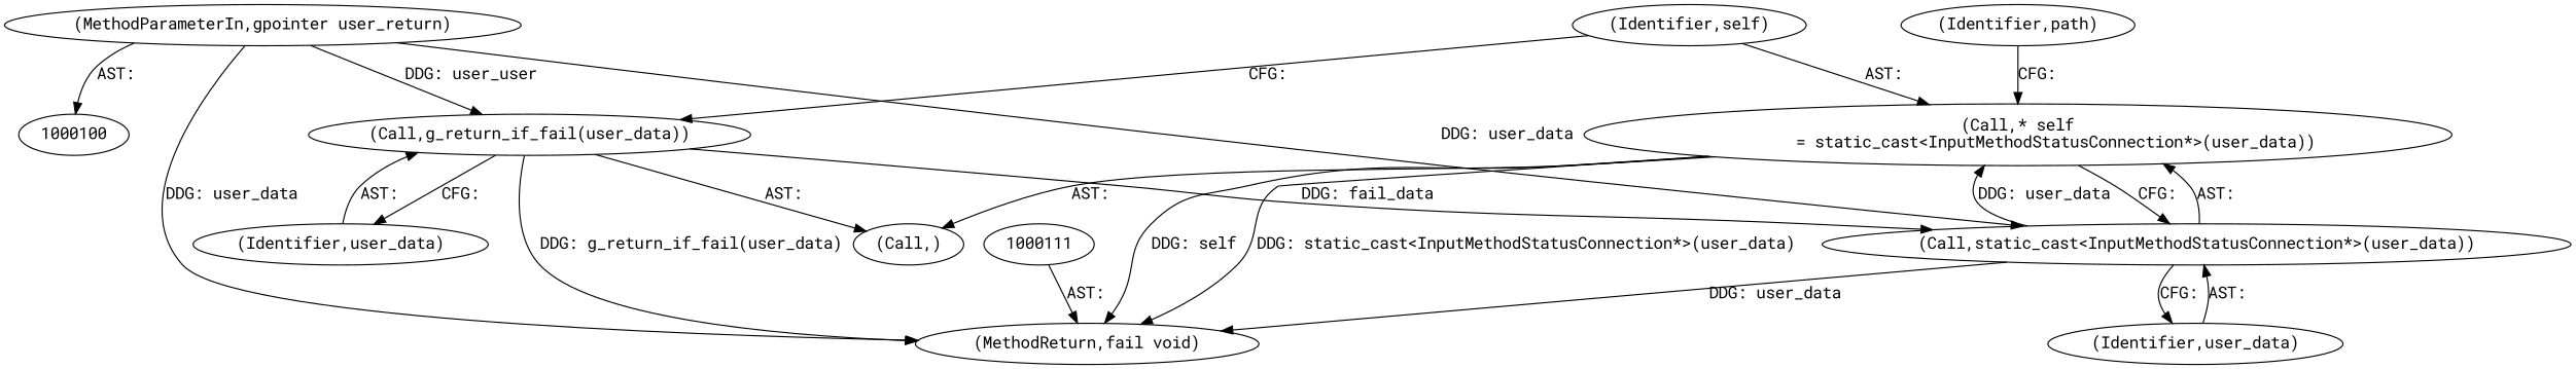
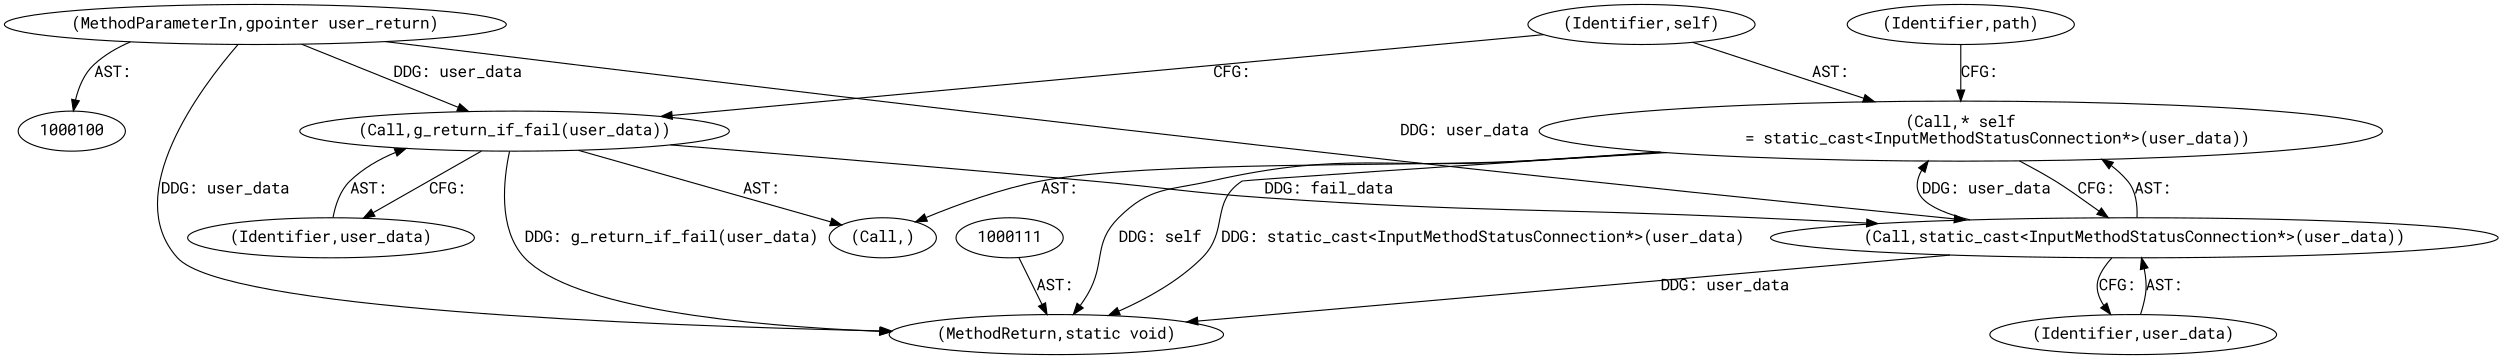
  digraph {
    fontname="Roboto Mono"
    node [fontname="Roboto Mono"]
    edge [fontname="Roboto Mono"]
    n1 [label="(Call,* self\n        = static_cast<InputMethodStatusConnection*>(user_data))"]
    n2 [label="(Call,static_cast<InputMethodStatusConnection*>(user_data))"]
    n3 [label="(Call,)"]
-   n4 [label="(MethodReturn,fail void)"]
+   n4 [label="(MethodReturn,static void)"]
    n5 [label="(Identifier,user_data)"]
    n6 [label="(Call,g_return_if_fail(user_data))"]
    n7 [label="(Identifier,user_data)"]
    n8 [label="(MethodParameterIn,gpointer user_return)"]
    1000100
    n10 [label="(Identifier,self)"]
    n11 [label="(Identifier,path)"]
    1000111
    n1 -> n2 [label="CFG: "]
    n1 -> n3 [label="AST: "]
    n1 -> n4 [label="DDG: self"]
    n1 -> n4 [label="DDG: static_cast<InputMethodStatusConnection*>(user_data)"]
    n2 -> n1 [label="AST: "]
    n2 -> n1 [label="DDG: user_data"]
    n2 -> n4 [label="DDG: user_data"]
    n2 -> n5 [label="CFG: "]
    n5 -> n2 [label="AST: "]
    n6 -> n2 [label="DDG: fail_data"]
    n6 -> n3 [label="AST: "]
    n6 -> n4 [label="DDG: g_return_if_fail(user_data)"]
    n6 -> n7 [label="CFG: "]
    n7 -> n6 [label="AST: "]
    n8 -> n2 [label="DDG: user_data"]
    n8 -> n4 [label="DDG: user_data"]
-   n8 -> n6 [label="DDG: user_user"]
+   n8 -> n6 [label="DDG: user_data"]
    n8 -> 1000100 [label="AST: "]
    n10 -> n1 [label="AST: "]
    n10 -> n6 [label="CFG: "]
    n11 -> n1 [label="CFG: "]
    1000111 -> n4 [label="AST: "]
  }
